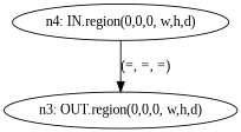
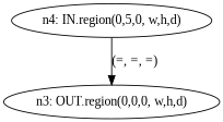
  digraph {
    fontname="Liberation Serif"
    node [fontname="Liberation Serif"]
    n1 [label="n3: OUT.region(0,0,0, w,h,d)"]
-   n2 [label="n4: IN.region(0,0,0, w,h,d)"]
+   n2 [label="n4: IN.region(0,5,0, w,h,d)"]
    n2 -> n1 [label="(=, =, =)" fontname="Liberation Serif"]
  }
